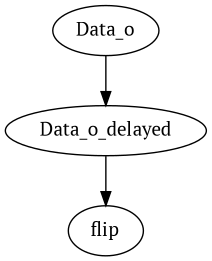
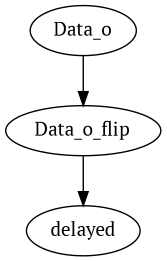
  strict digraph {
    fontname="PT Serif"
    node [fontname="PT Serif"]
    edge [fontname="PT Serif" weight=1.0]
    Data_o
-   Data_o_delayed
-   flip
+   Data_o_delayed [label=Data_o_flip]
+   flip [label=delayed]
    Data_o -> Data_o_delayed
    Data_o_delayed -> flip
  }
